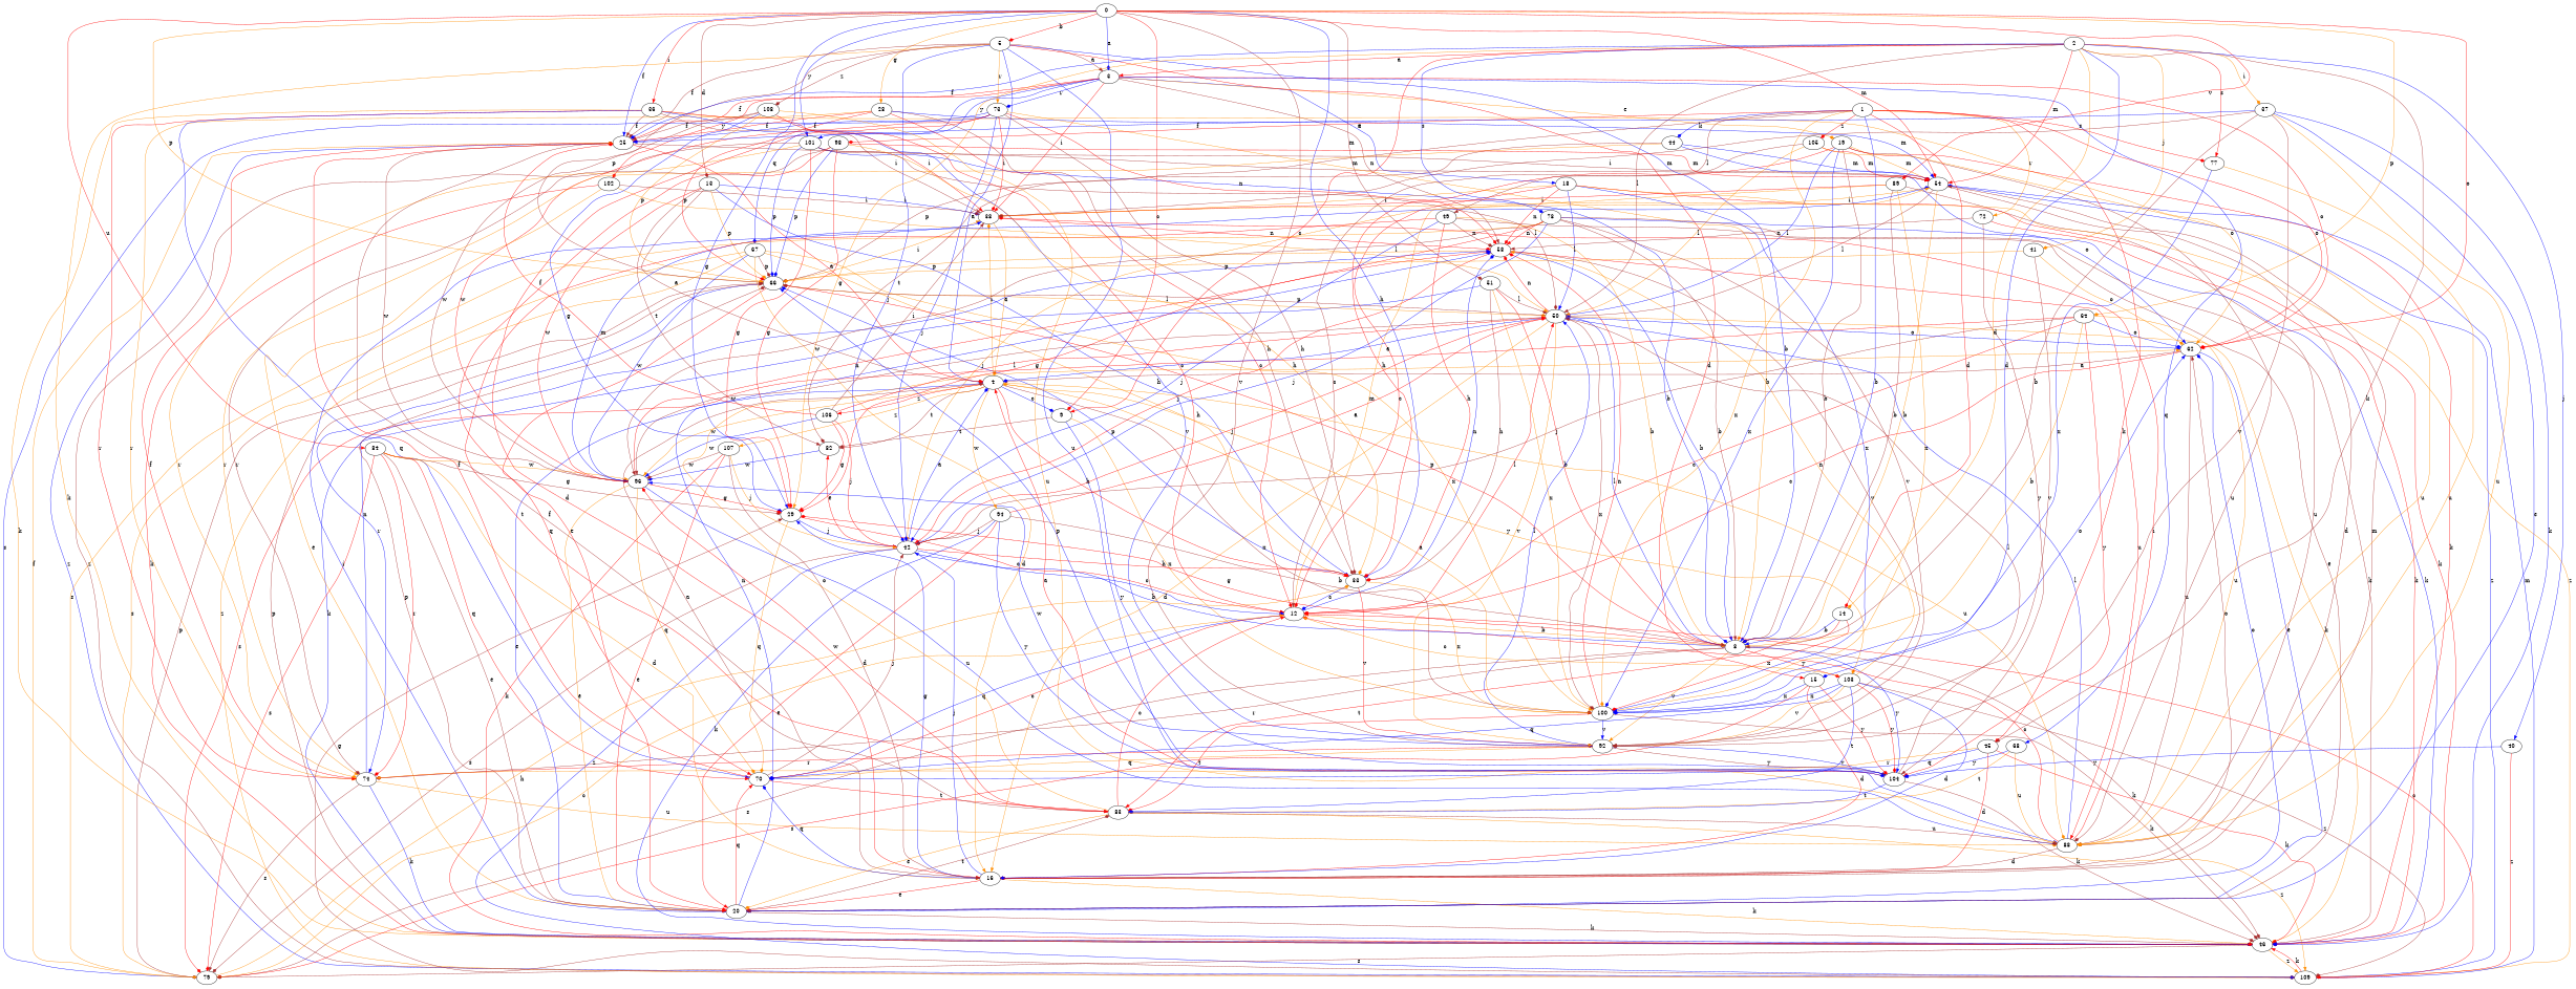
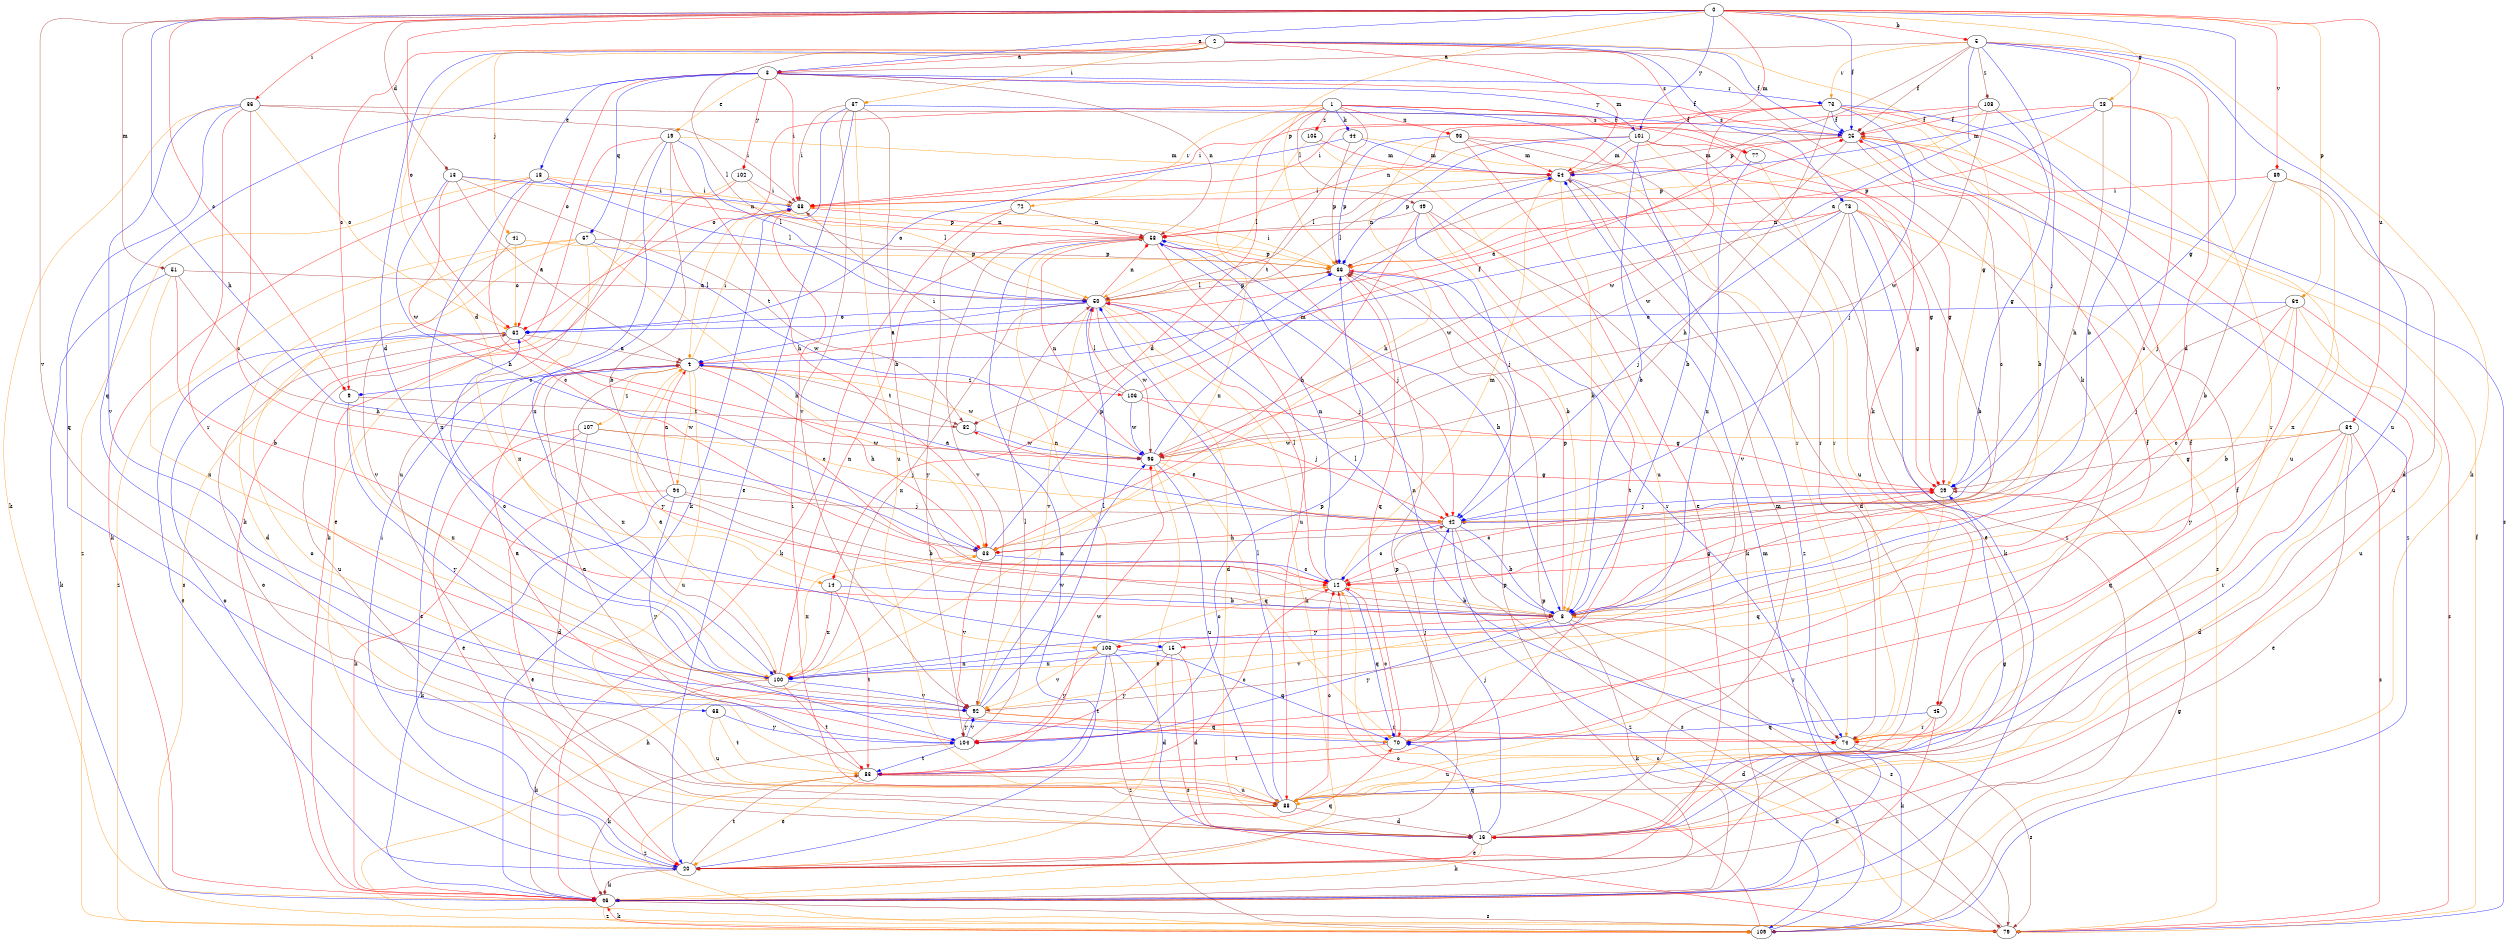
  strict digraph {
    fontname="DejaVu Serif"
    node [fontname="DejaVu Serif"]
    edge [arrowhead=normal color=red fontname="DejaVu Serif"]
    0
    3
    5
    9
    13
    25
    28
    29
    33
    36
    51
    54
    62
    64
    66
    84
    89
    92
    101
    18
    19
    38
    58
    67
    68
    73
    102
    8
    15
    4
    88
    42
    46
    108
    82
    100
    104
    96
    109
    74
    12
    70
    50
    16
    20
    79
    1
    14
    44
    45
    49
    72
    77
    98
    105
    103
    83
    2
    37
-   40
    41
    78
    94
    106
    107
    0 -> 3 [arrowhead=diamond color=blue label=a]
    0 -> 5 [arrowhead=diamond label=b]
    0 -> 9 [arrowhead=diamond label=c]
    0 -> 13 [arrowhead=diamond color=brown label=d]
    0 -> 25 [color=blue label=f]
    0 -> 28 [color=darkorange label=g]
    0 -> 29 [color=blue label=g]
    0 -> 33 [arrowhead=diamond color=blue label=h]
    0 -> 36 [label=i]
    0 -> 51 [arrowhead=diamond color=brown label=m]
    0 -> 54 [arrowhead=diamond label=m]
    0 -> 62 [arrowhead=diamond label=o]
    0 -> 64 [arrowhead=diamond color=darkorange label=p]
    0 -> 66 [arrowhead=diamond color=darkorange label=p]
    0 -> 84 [label=u]
    0 -> 89 [arrowhead=diamond label=v]
    0 -> 92 [arrowhead=diamond color=brown label=v]
    0 -> 101 [color=blue label=y]
    3 -> 25 [label=f]
    3 -> 62 [label=o]
    3 -> 101 [color=blue label=y]
    3 -> 18 [color=blue label=e]
    3 -> 19 [arrowhead=diamond color=darkorange label=e]
    3 -> 38 [label=i]
    3 -> 58 [color=brown label=n]
    3 -> 67 [arrowhead=diamond color=blue label=q]
    3 -> 68 [color=blue label=q]
    3 -> 73 [arrowhead=diamond color=blue label=r]
    3 -> 102 [arrowhead=diamond label=y]
    5 -> 3 [color=brown label=a]
    5 -> 25 [arrowhead=diamond color=brown label=f]
    5 -> 66 [arrowhead=diamond color=brown label=p]
    5 -> 73 [color=darkorange label=r]
    5 -> 8 [color=blue label=b]
    5 -> 15 [label=d]
    5 -> 4 [color=blue label=a]
    5 -> 88 [color=blue label=u]
    5 -> 42 [arrowhead=diamond color=blue label=j]
    5 -> 46 [arrowhead=diamond color=darkorange label=k]
    5 -> 108 [arrowhead=diamond color=brown label=z]
    9 -> 82 [color=brown label=t]
    9 -> 100 [color=darkorange label=x]
    9 -> 104 [color=blue label=y]
    13 -> 33 [color=blue label=h]
    13 -> 66 [arrowhead=diamond color=darkorange label=p]
    13 -> 38 [arrowhead=diamond color=blue label=i]
    13 -> 4 [color=brown label=a]
    13 -> 82 [color=brown label=t]
    13 -> 96 [label=w]
    25 -> 54 [color=brown label=m]
    25 -> 4 [arrowhead=diamond label=a]
    25 -> 96 [color=brown label=w]
    25 -> 109 [arrowhead=diamond color=blue label=z]
    28 -> 25 [arrowhead=diamond label=f]
    28 -> 33 [arrowhead=diamond color=brown label=h]
    28 -> 54 [color=blue label=m]
    28 -> 66 [arrowhead=diamond label=p]
    28 -> 74 [color=darkorange label=r]
    28 -> 12 [arrowhead=diamond label=c]
    29 -> 42 [color=blue label=j]
    29 -> 12 [label=c]
    29 -> 70 [arrowhead=diamond color=darkorange label=q]
    33 -> 66 [arrowhead=diamond color=blue label=p]
    33 -> 92 [arrowhead=diamond label=v]
    33 -> 100 [color=darkorange label=x]
    33 -> 12 [arrowhead=diamond color=blue label=c]
    36 -> 25 [color=brown label=f]
    36 -> 62 [color=darkorange label=o]
    36 -> 92 [arrowhead=diamond color=blue label=v]
    36 -> 38 [color=brown label=i]
    36 -> 46 [arrowhead=diamond color=darkorange label=k]
    36 -> 74 [label=r]
    36 -> 12 [label=c]
    36 -> 70 [color=blue label=q]
    51 -> 33 [color=brown label=h]
    51 -> 8 [label=b]
    51 -> 46 [arrowhead=diamond color=blue label=k]
    51 -> 100 [arrowhead=diamond color=darkorange label=x]
    51 -> 50 [arrowhead=diamond color=brown label=l]
    54 -> 38 [arrowhead=diamond color=darkorange label=i]
    54 -> 8 [arrowhead=diamond color=darkorange label=b]
    54 -> 109 [arrowhead=diamond color=blue label=z]
    54 -> 50 [color=brown label=l]
    54 -> 16 [arrowhead=diamond color=brown label=d]
    62 -> 4 [color=brown label=a]
    62 -> 88 [color=brown label=u]
    62 -> 12 [arrowhead=diamond label=c]
    62 -> 20 [arrowhead=diamond color=blue label=e]
    64 -> 62 [arrowhead=diamond color=blue label=o]
    64 -> 8 [color=darkorange label=b]
    64 -> 88 [color=darkorange label=u]
    64 -> 42 [color=brown label=j]
    64 -> 104 [label=y]
    64 -> 12 [label=c]
    64 -> 79 [arrowhead=diamond label=s]
    66 -> 38 [color=darkorange label=i]
    66 -> 74 [color=blue label=r]
    66 -> 70 [label=q]
    66 -> 50 [arrowhead=diamond color=darkorange label=l]
    84 -> 29 [arrowhead=diamond color=brown label=g]
    84 -> 96 [color=darkorange label=w]
    84 -> 74 [arrowhead=diamond label=r]
    84 -> 70 [label=q]
    84 -> 16 [color=darkorange label=d]
    84 -> 20 [color=brown label=e]
    84 -> 79 [arrowhead=diamond label=s]
    89 -> 38 [label=i]
    89 -> 8 [arrowhead=diamond color=brown label=b]
    89 -> 88 [color=brown label=u]
    89 -> 42 [color=darkorange label=j]
    89 -> 100 [color=darkorange label=x]
    92 -> 104 [arrowhead=diamond color=brown label=y]
    92 -> 96 [color=blue label=w]
    92 -> 74 [arrowhead=diamond label=r]
    92 -> 70 [arrowhead=diamond color=darkorange label=q]
    92 -> 50 [color=blue label=l]
    101 -> 29 [label=g]
    101 -> 54 [color=brown label=m]
    101 -> 66 [arrowhead=diamond color=blue label=p]
    101 -> 8 [arrowhead=diamond color=blue label=b]
    101 -> 109 [arrowhead=diamond color=brown label=z]
    101 -> 74 [arrowhead=diamond color=darkorange label=r]
    101 -> 50 [arrowhead=diamond color=brown label=l]
    18 -> 38 [color=darkorange label=i]
    18 -> 58 [arrowhead=diamond label=n]
    18 -> 46 [arrowhead=diamond label=k]
    18 -> 100 [arrowhead=diamond color=blue label=x]
    18 -> 109 [arrowhead=diamond color=darkorange label=z]
    18 -> 12 [arrowhead=diamond label=c]
    18 -> 50 [color=blue label=l]
    19 -> 33 [arrowhead=diamond label=h]
    19 -> 54 [color=darkorange label=m]
    19 -> 8 [color=brown label=b]
    19 -> 88 [arrowhead=diamond color=brown label=u]
    19 -> 46 [label=k]
    19 -> 100 [arrowhead=diamond color=blue label=x]
    19 -> 50 [arrowhead=diamond color=blue label=l]
    38 -> 58 [arrowhead=diamond label=n]
    38 -> 4 [arrowhead=diamond color=darkorange label=a]
    58 -> 66 [arrowhead=diamond color=darkorange label=p]
    58 -> 92 [color=brown label=v]
    58 -> 8 [color=blue label=b]
    58 -> 88 [label=u]
    58 -> 42 [label=j]
    67 -> 33 [arrowhead=diamond color=darkorange label=h]
    67 -> 66 [arrowhead=diamond color=brown label=p]
    67 -> 100 [color=darkorange label=x]
    67 -> 96 [color=blue label=w]
    67 -> 109 [color=darkorange label=z]
    67 -> 16 [color=darkorange label=d]
    67 -> 79 [arrowhead=diamond color=darkorange label=s]
    68 -> 88 [color=darkorange label=u]
    68 -> 104 [arrowhead=diamond color=blue label=y]
    68 -> 83 [arrowhead=diamond color=darkorange label=t]
    73 -> 25 [color=blue label=f]
    73 -> 33 [arrowhead=diamond color=brown label=h]
    73 -> 38 [arrowhead=diamond label=i]
    73 -> 58 [arrowhead=diamond label=n]
    73 -> 8 [color=darkorange label=b]
    73 -> 42 [arrowhead=diamond color=blue label=j]
    73 -> 96 [label=w]
    73 -> 16 [label=d]
    73 -> 79 [arrowhead=diamond color=blue label=s]
    102 -> 38 [color=brown label=i]
    102 -> 46 [label=k]
    102 -> 50 [color=darkorange label=l]
    102 -> 20 [color=darkorange label=e]
    8 -> 29 [arrowhead=diamond label=g]
    8 -> 66 [label=p]
    8 -> 92 [color=darkorange label=v]
    8 -> 46 [arrowhead=diamond color=brown label=k]
    8 -> 104 [color=blue label=y]
    8 -> 74 [arrowhead=diamond color=brown label=r]
    8 -> 50 [color=blue label=l]
    8 -> 79 [color=brown label=s]
    8 -> 103 [arrowhead=diamond label=y]
    15 -> 100 [arrowhead=diamond color=blue label=x]
    15 -> 104 [arrowhead=diamond label=y]
    15 -> 16 [arrowhead=diamond label=d]
    15 -> 79 [arrowhead=diamond label=s]
    4 -> 9 [arrowhead=diamond color=blue label=c]
    4 -> 33 [arrowhead=diamond label=h]
    4 -> 38 [arrowhead=diamond color=darkorange label=i]
    4 -> 88 [arrowhead=diamond color=darkorange label=u]
    4 -> 82 [color=brown label=t]
    4 -> 100 [arrowhead=diamond color=brown label=x]
    4 -> 96 [color=darkorange label=w]
    4 -> 20 [arrowhead=diamond color=blue label=e]
    4 -> 103 [arrowhead=diamond color=darkorange label=y]
    4 -> 94 [color=darkorange label=w]
    4 -> 106 [label=z]
    4 -> 107 [color=darkorange label=z]
    88 -> 38 [arrowhead=diamond label=i]
    88 -> 12 [arrowhead=diamond label=c]
    88 -> 50 [arrowhead=diamond color=blue label=l]
    88 -> 16 [color=brown label=d]
    42 -> 33 [label=h]
    42 -> 8 [arrowhead=diamond color=blue label=b]
    42 -> 4 [arrowhead=diamond color=blue label=a]
    42 -> 82 [label=e]
    42 -> 109 [color=blue label=z]
    42 -> 12 [arrowhead=diamond color=blue label=c]
    42 -> 79 [arrowhead=diamond color=brown label=s]
    46 -> 66 [color=brown label=p]
    46 -> 109 [color=darkorange label=z]
    46 -> 79 [arrowhead=diamond color=brown label=s]
    108 -> 25 [color=brown label=f]
    108 -> 29 [arrowhead=diamond color=blue label=g]
    108 -> 66 [color=darkorange label=p]
    108 -> 38 [label=i]
    108 -> 88 [color=darkorange label=u]
    108 -> 96 [color=brown label=w]
    82 -> 96 [arrowhead=diamond color=blue label=w]
    100 -> 62 [color=blue label=o]
    100 -> 92 [color=blue label=v]
    100 -> 58 [arrowhead=diamond label=n]
    100 -> 4 [arrowhead=diamond color=darkorange label=a]
    100 -> 46 [arrowhead=diamond color=brown label=k]
    100 -> 83 [arrowhead=diamond label=t]
    104 -> 66 [color=blue label=p]
    104 -> 92 [arrowhead=diamond color=blue label=v]
    104 -> 4 [label=a]
    104 -> 46 [arrowhead=diamond color=brown label=k]
    104 -> 50 [color=brown label=l]
    104 -> 83 [color=blue label=t]
    96 -> 29 [arrowhead=diamond label=g]
    96 -> 54 [arrowhead=diamond color=blue label=m]
    96 -> 58 [label=n]
    96 -> 88 [arrowhead=diamond color=blue label=u]
    96 -> 70 [arrowhead=diamond color=darkorange label=q]
    96 -> 20 [arrowhead=diamond color=darkorange label=e]
    109 -> 29 [color=brown label=g]
    109 -> 54 [arrowhead=diamond color=blue label=m]
    109 -> 46 [label=k]
    109 -> 12 [label=c]
    74 -> 25 [arrowhead=diamond label=f]
    74 -> 58 [color=blue label=n]
    74 -> 88 [arrowhead=diamond color=darkorange label=u]
    74 -> 46 [arrowhead=diamond color=blue label=k]
    74 -> 79 [color=brown label=s]
    12 -> 54 [color=darkorange label=m]
    12 -> 58 [arrowhead=diamond color=blue label=n]
    12 -> 8 [arrowhead=diamond color=darkorange label=b]
    12 -> 70 [arrowhead=diamond color=blue label=q]
    12 -> 50 [label=l]
    70 -> 25 [arrowhead=diamond label=f]
    70 -> 42 [color=brown label=j]
    70 -> 12 [label=c]
    70 -> 83 [label=t]
    50 -> 62 [arrowhead=diamond color=blue label=o]
    50 -> 66 [arrowhead=diamond color=brown label=p]
    50 -> 92 [color=darkorange label=v]
    50 -> 58 [arrowhead=diamond label=n]
    50 -> 4 [arrowhead=diamond color=blue label=a]
    50 -> 42 [arrowhead=diamond label=j]
    50 -> 46 [arrowhead=diamond color=darkorange label=k]
    50 -> 100 [arrowhead=diamond color=brown label=x]
    50 -> 96 [color=brown label=w]
    50 -> 16 [color=darkorange label=d]
    16 -> 25 [color=brown label=f]
    16 -> 29 [color=blue label=g]
    16 -> 54 [color=brown label=m]
    16 -> 62 [color=brown label=o]
    16 -> 42 [color=blue label=j]
    16 -> 46 [arrowhead=diamond color=darkorange label=k]
    16 -> 70 [arrowhead=diamond color=blue label=q]
    16 -> 20 [arrowhead=diamond label=e]
    20 -> 62 [arrowhead=diamond color=blue label=o]
    20 -> 66 [arrowhead=diamond color=brown label=p]
    20 -> 38 [color=blue label=i]
    20 -> 58 [arrowhead=diamond color=blue label=n]
    20 -> 46 [arrowhead=diamond color=brown label=k]
    20 -> 70 [label=q]
    20 -> 83 [arrowhead=diamond color=brown label=t]
    79 -> 25 [color=darkorange label=f]
    79 -> 33 [arrowhead=diamond color=darkorange label=h]
    79 -> 66 [color=brown label=p]
    79 -> 12 [color=darkorange label=c]
    1 -> 62 [arrowhead=diamond label=o]
    1 -> 8 [arrowhead=diamond color=blue label=b]
    1 -> 82 [arrowhead=diamond color=brown label=t]
    1 -> 100 [arrowhead=diamond color=darkorange label=x]
    1 -> 14 [arrowhead=diamond label=d]
    1 -> 44 [arrowhead=diamond color=blue label=k]
    1 -> 45 [arrowhead=diamond label=k]
    1 -> 49 [color=brown label=l]
    1 -> 72 [color=darkorange label=r]
    1 -> 77 [arrowhead=diamond label=s]
    1 -> 98 [arrowhead=diamond label=x]
    1 -> 105 [arrowhead=diamond label=z]
    14 -> 8 [color=blue label=b]
    14 -> 100 [arrowhead=diamond label=x]
    14 -> 83 [label=t]
    44 -> 54 [arrowhead=diamond color=blue label=m]
    44 -> 62 [color=blue label=o]
    44 -> 66 [arrowhead=diamond color=brown label=p]
    44 -> 74 [color=darkorange label=r]
    45 -> 46 [label=k]
    45 -> 74 [color=darkorange label=r]
    45 -> 70 [arrowhead=diamond color=blue label=q]
    45 -> 16 [label=d]
    49 -> 33 [arrowhead=diamond label=h]
    49 -> 58 [arrowhead=diamond color=brown label=n]
    49 -> 8 [color=darkorange label=b]
    49 -> 42 [color=blue label=j]
    49 -> 46 [arrowhead=diamond color=brown label=k]
    49 -> 83 [label=t]
    72 -> 58 [color=brown label=n]
    72 -> 46 [arrowhead=diamond label=k]
    72 -> 104 [color=brown label=y]
    77 -> 88 [color=darkorange label=u]
    77 -> 100 [color=blue label=x]
    98 -> 29 [arrowhead=diamond label=g]
    98 -> 33 [arrowhead=diamond color=darkorange label=h]
    98 -> 54 [label=m]
    98 -> 66 [arrowhead=diamond color=blue label=p]
    98 -> 74 [arrowhead=diamond color=brown label=r]
    98 -> 20 [label=e]
    105 -> 54 [arrowhead=diamond label=m]
    105 -> 88 [color=darkorange label=u]
-   105 -> 12 [color=brown label=c]
+   25 -> 12 [color=brown label=c]
    105 -> 50 [color=darkorange label=l]
    103 -> 92 [arrowhead=diamond color=darkorange label=v]
    103 -> 58 [color=darkorange label=n]
    103 -> 100 [arrowhead=diamond color=blue label=x]
    103 -> 104 [arrowhead=diamond label=y]
    103 -> 109 [arrowhead=diamond color=brown label=z]
    103 -> 12 [color=darkorange label=c]
    103 -> 70 [arrowhead=diamond color=blue label=q]
    103 -> 16 [arrowhead=diamond color=blue label=d]
    103 -> 83 [arrowhead=diamond color=blue label=t]
    83 -> 62 [color=darkorange label=o]
    83 -> 4 [arrowhead=diamond color=brown label=a]
    83 -> 88 [arrowhead=diamond color=brown label=u]
    83 -> 96 [arrowhead=diamond label=w]
    83 -> 109 [color=darkorange label=z]
    83 -> 12 [label=c]
    83 -> 20 [arrowhead=diamond color=darkorange label=e]
    2 -> 3 [label=a]
    2 -> 9 [label=c]
    2 -> 25 [arrowhead=diamond color=blue label=f]
    2 -> 29 [color=darkorange label=g]
    2 -> 54 [label=m]
    2 -> 15 [arrowhead=diamond color=blue label=d]
    2 -> 50 [color=brown label=l]
    2 -> 14 [arrowhead=diamond color=darkorange label=d]
    2 -> 45 [color=brown label=k]
    2 -> 77 [label=s]
    2 -> 37 [arrowhead=diamond color=darkorange label=i]
-   2 -> 40 [color=blue label=j]
    2 -> 41 [arrowhead=diamond color=darkorange label=j]
    2 -> 78 [arrowhead=diamond color=blue label=s]
    37 -> 25 [color=blue label=f]
    37 -> 92 [arrowhead=diamond color=brown label=v]
    37 -> 38 [arrowhead=diamond color=brown label=i]
    37 -> 8 [color=brown label=b]
    37 -> 88 [arrowhead=diamond color=darkorange label=u]
    37 -> 46 [arrowhead=diamond color=blue label=k]
    37 -> 20 [color=blue label=e]
-   40 -> 104 [color=blue label=y]
-   40 -> 109 [label=z]
    41 -> 62 [arrowhead=diamond color=darkorange label=o]
    41 -> 66 [color=darkorange label=p]
    41 -> 92 [color=brown label=v]
    78 -> 29 [arrowhead=diamond label=g]
    78 -> 92 [color=brown label=v]
    78 -> 58 [label=n]
    78 -> 8 [color=brown label=b]
    78 -> 42 [color=blue label=j]
    78 -> 46 [color=blue label=k]
    78 -> 96 [color=brown label=w]
    78 -> 20 [color=brown label=e]
    78 -> 79 [arrowhead=diamond color=darkorange label=s]
    94 -> 8 [color=brown label=b]
-   94 -> 50 [label=a]
+   94 -> 4 [label=a]
    94 -> 42 [color=brown label=j]
    94 -> 46 [color=blue label=k]
    94 -> 104 [arrowhead=diamond color=blue label=y]
    94 -> 20 [label=e]
    106 -> 25 [arrowhead=diamond label=f]
    106 -> 29 [label=g]
    106 -> 38 [color=brown label=i]
    106 -> 42 [label=j]
    106 -> 96 [color=blue label=w]
    106 -> 50 [label=l]
    107 -> 42 [color=darkorange label=j]
    107 -> 46 [arrowhead=diamond label=k]
    107 -> 96 [arrowhead=diamond color=brown label=w]
    107 -> 16 [color=brown label=d]
    107 -> 20 [label=e]
  }
